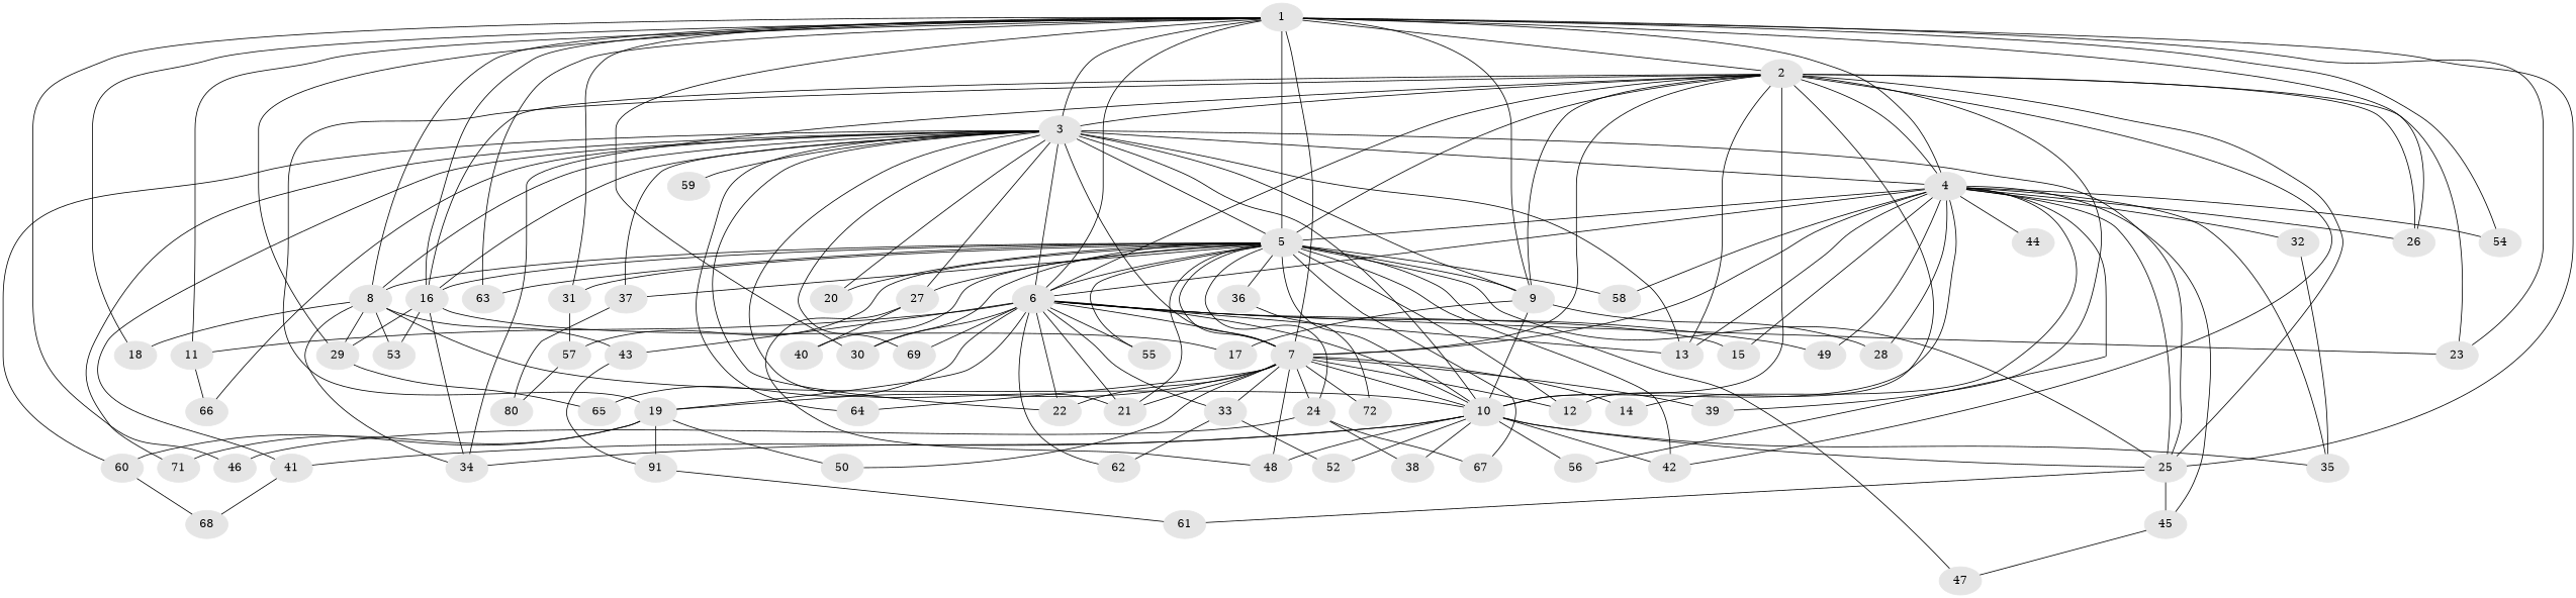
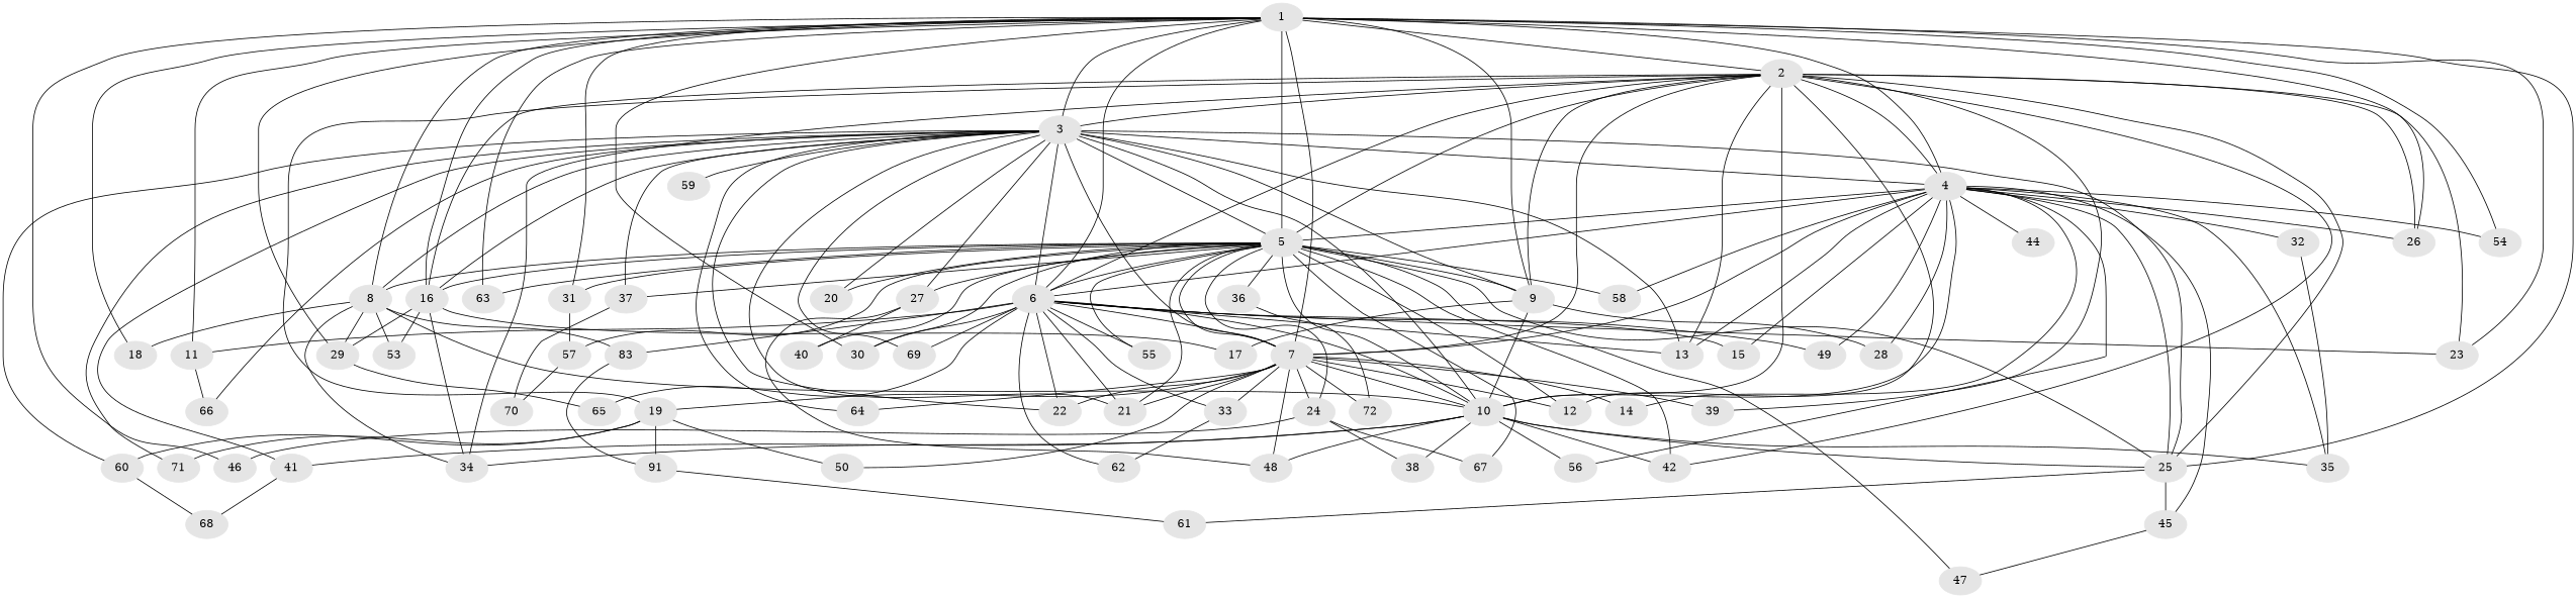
  graph {
    node [color=gray90 style=filled]
    edge [weight=1.0]
    1
    2
    3
    4
    5
    6
    7
    8
    9
    11
    16
    18
    23
    25
    26
    29
    30
    31
    46
    54
    63
    10
    12
    13
    19
    34
    39
    42
    20
    21
    22
    27
    37
    41
    59
    60
    64
    66
    69
    71
    14
    15
    28
    32
    35
    44
    45
    49
    56
    58
    24
    36
    40
    47
    55
    57
    67
    33
-   43
+   43 [label=83]
    62
    65
    48
    50
    72
    53
    17
    61
    38
-   52
    n70 [label=91]
-   70 [label=80]
+   70
    68
    1 -- 2 [weight=4.0]
    1 -- 3 [weight=2.0]
    1 -- 4 [weight=3.0]
    1 -- 5 [weight=15.0]
    1 -- 6 [weight=3.0]
    1 -- 7 [weight=2.0]
    1 -- 8
    1 -- 9
    1 -- 11 [weight=2.0]
    1 -- 16
    1 -- 18
    1 -- 23
    1 -- 25 [weight=2.0]
    1 -- 26
    1 -- 29
    1 -- 30 [weight=2.0]
    1 -- 31
    1 -- 46
    1 -- 54 [weight=2.0]
    1 -- 63
    2 -- 3 [weight=3.0]
    2 -- 4 [weight=2.0]
    2 -- 5 [weight=7.0]
    2 -- 6 [weight=3.0]
    2 -- 7 [weight=2.0]
    2 -- 9 [weight=2.0]
    2 -- 16
    2 -- 23
    2 -- 25
    2 -- 26
    2 -- 10 [weight=19.0]
    2 -- 12 [weight=2.0]
    2 -- 13
    2 -- 19
    2 -- 34 [weight=2.0]
    2 -- 39 [weight=2.0]
    2 -- 42
    3 -- 4 [weight=2.0]
    3 -- 5 [weight=2.0]
    3 -- 6
    3 -- 7 [weight=2.0]
    3 -- 8
    3 -- 9
    3 -- 16
    3 -- 25
    3 -- 10 [weight=3.0]
    3 -- 13
    3 -- 20
    3 -- 21
    3 -- 22
    3 -- 27
    3 -- 37
    3 -- 41
    3 -- 59
    3 -- 60
    3 -- 64
    3 -- 66
    3 -- 69
    3 -- 71
    4 -- 5 [weight=3.0]
    4 -- 6
    4 -- 7 [weight=2.0]
    4 -- 25
    4 -- 26
    4 -- 54
    4 -- 10
    4 -- 13
    4 -- 14
    4 -- 15
    4 -- 28
    4 -- 32
    4 -- 35
    4 -- 44
    4 -- 45
    4 -- 49
    4 -- 56
    4 -- 58
    5 -- 6 [weight=3.0]
    5 -- 7 [weight=2.0]
    5 -- 8 [weight=3.0]
    5 -- 9
    5 -- 16 [weight=2.0]
    5 -- 25
    5 -- 30
    5 -- 31
    5 -- 63
    5 -- 10 [weight=6.0]
    5 -- 12
    5 -- 42
    5 -- 20
    5 -- 21
    5 -- 27
    5 -- 37
    5 -- 58
    5 -- 24
    5 -- 36 [weight=3.0]
    5 -- 40
    5 -- 47
    5 -- 55
    5 -- 57
    5 -- 67
    6 -- 7
    6 -- 11
    6 -- 23
    6 -- 30
    6 -- 10
    6 -- 13
-   6 -- 19
    6 -- 21
    6 -- 22
    6 -- 69
    6 -- 15
    6 -- 49
    6 -- 55
    6 -- 33
    6 -- 43
    6 -- 62
    6 -- 65
    7 -- 10
    7 -- 12
    7 -- 19
    7 -- 39
    7 -- 21
    7 -- 22
    7 -- 64
    7 -- 14
    7 -- 24
    7 -- 33
    7 -- 48
    7 -- 50
    7 -- 72
    8 -- 18
    8 -- 29
    8 -- 10 [weight=2.0]
    8 -- 34
    8 -- 43
    8 -- 53
    9 -- 10 [weight=2.0]
    9 -- 28
    9 -- 17
    11 -- 66
    16 -- 29
    16 -- 34
    16 -- 53
    16 -- 17
    25 -- 45
    25 -- 61
    29 -- 65
    31 -- 57
    10 -- 25
    10 -- 34
    10 -- 42
    10 -- 41
    10 -- 35
    10 -- 56
    10 -- 48
    10 -- 38
-   10 -- 52
    19 -- 60
    19 -- 71
    19 -- 50
    19 -- n70
    27 -- 40
    27 -- 48
    37 -- 70
    41 -- 68
    60 -- 68
    32 -- 35
    45 -- 47
    24 -- 46
    24 -- 67
    24 -- 38
    36 -- 72
    57 -- 70
    33 -- 62
-   33 -- 52
    43 -- n70
    n70 -- 61
  }
